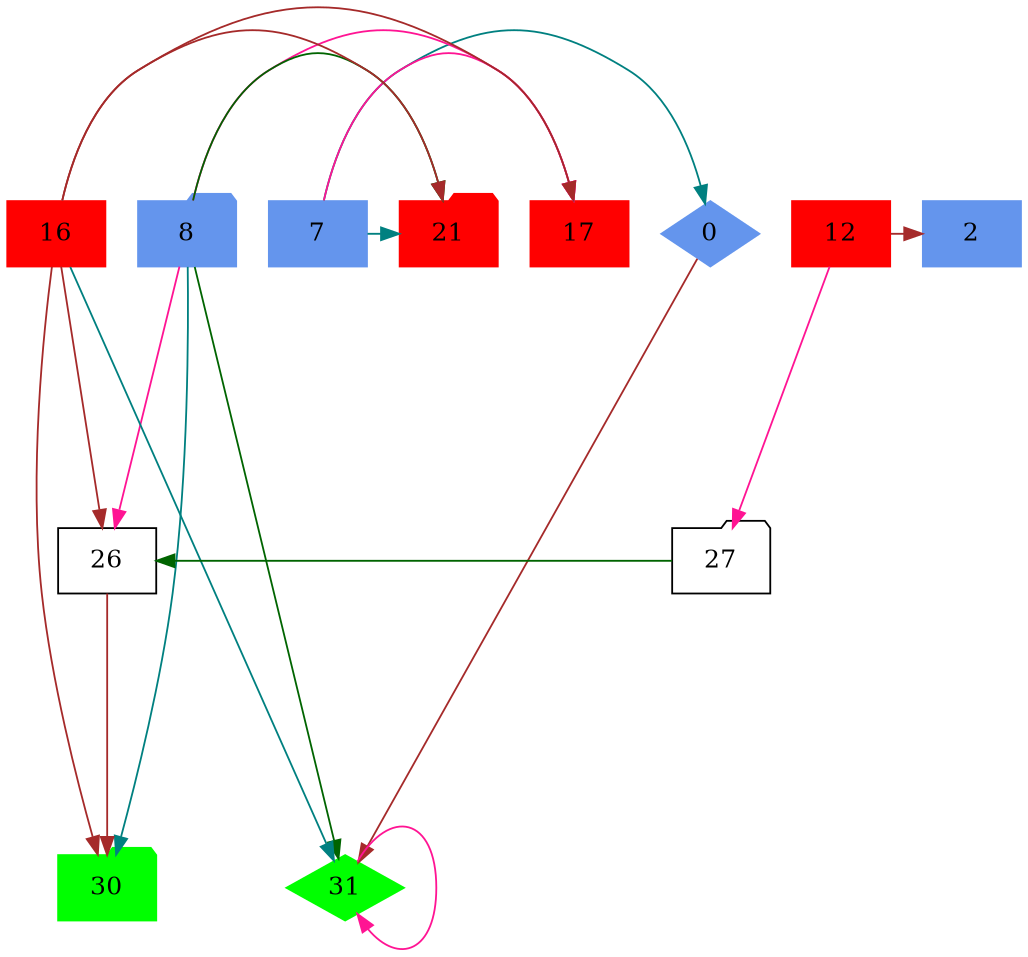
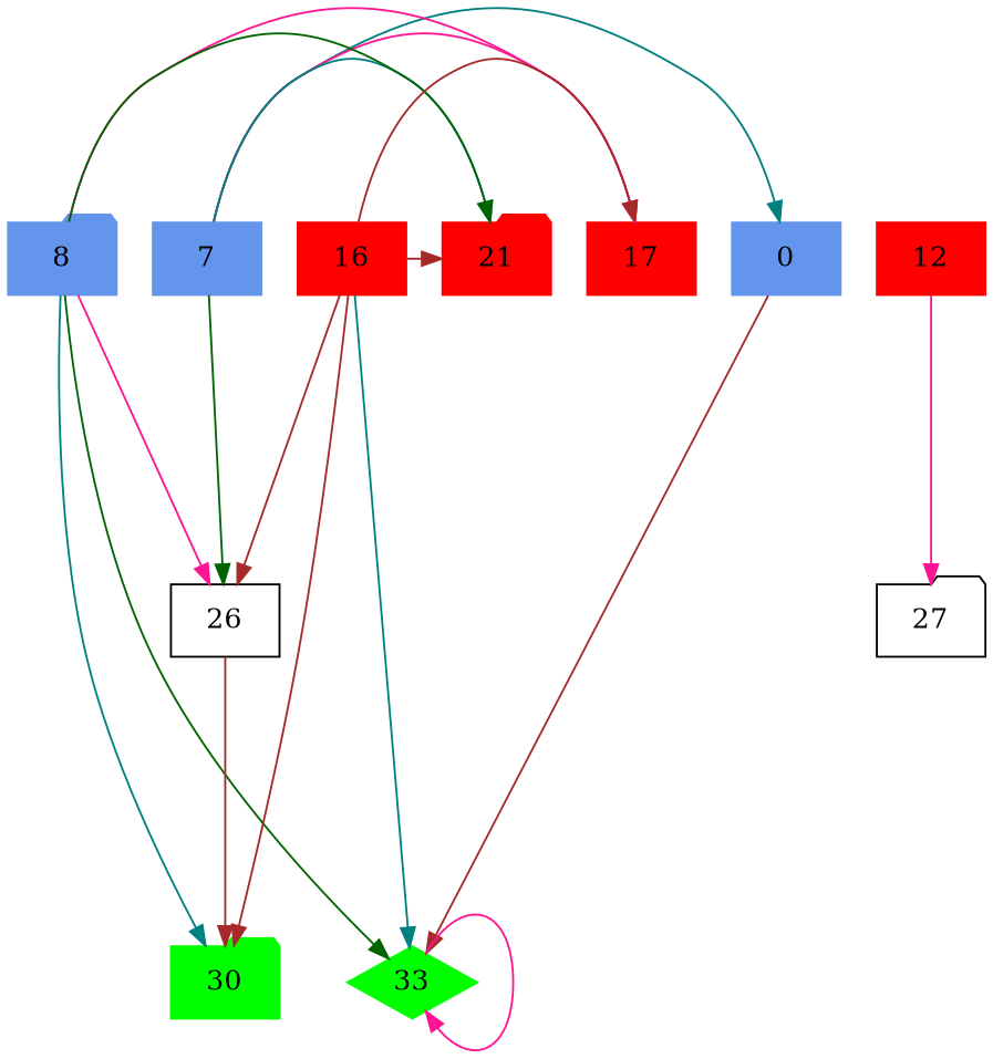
  digraph {
    ranksep=2.0
    node [color=cornflowerblue shape=box style=filled]
    edge [color=brown]
-   0 [shape=diamond]
-   2
+   0
    7
    8 [shape=folder]
    12 [color=red]
    16 [color=red]
    17 [color=red]
    21 [color=red shape=folder]
    26 [color=black style=""]
    27 [color=black shape=folder style=""]
    30 [color=green shape=folder]
-   31 [color=green shape=diamond]
+   31 [color=green shape=diamond label=33]
    subgraph sub_1 {
      rank=same
      0
-     2
      7
      8
      12
      16
      17
      21
    }
    subgraph sub_2 {
      rank=same
      26
      27
    }
    subgraph sub_3 {
      rank=same
      30
      31
    }
    0 -> 31
    7 -> 0 [color=teal]
    7 -> 17 [color=deeppink]
    7 -> 21 [color=teal]
-   27 -> 26 [color=darkgreen]
+   7 -> 26 [color=darkgreen]
    8 -> 17 [color=deeppink]
    8 -> 21 [color=darkgreen]
    8 -> 26 [color=deeppink]
    8 -> 30 [color=teal]
    8 -> 31 [color=darkgreen]
-   12 -> 2
    12 -> 27 [color=deeppink]
    16 -> 17
    16 -> 21
    16 -> 26
    16 -> 30
    16 -> 31 [color=teal]
    26 -> 30
    31 -> 31 [color=deeppink]
  }
